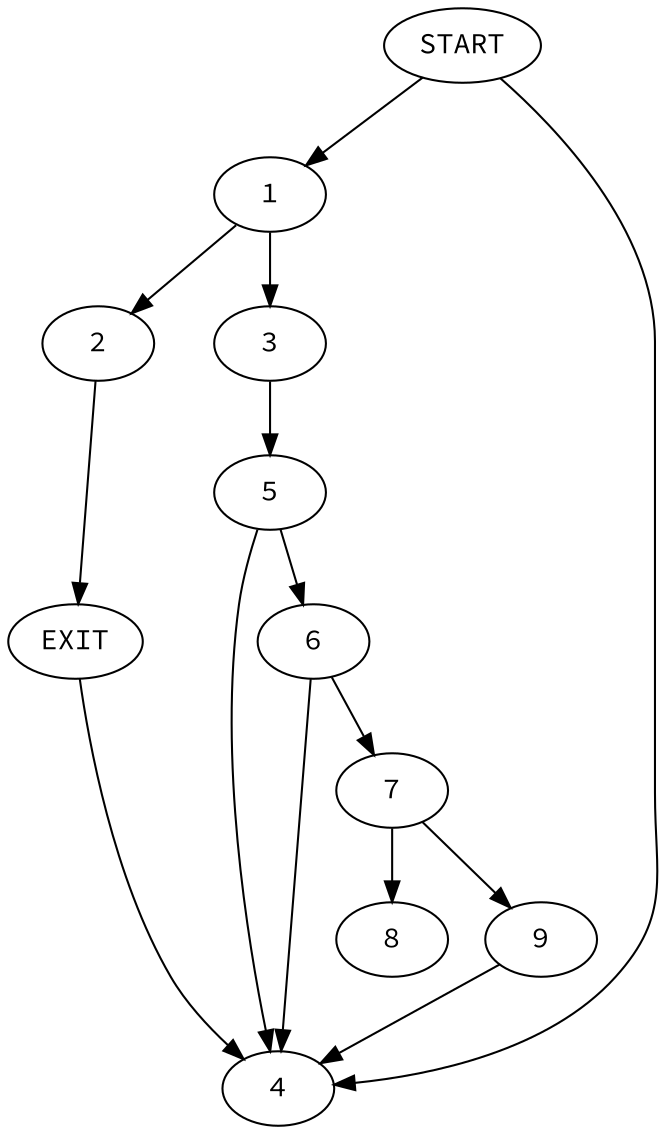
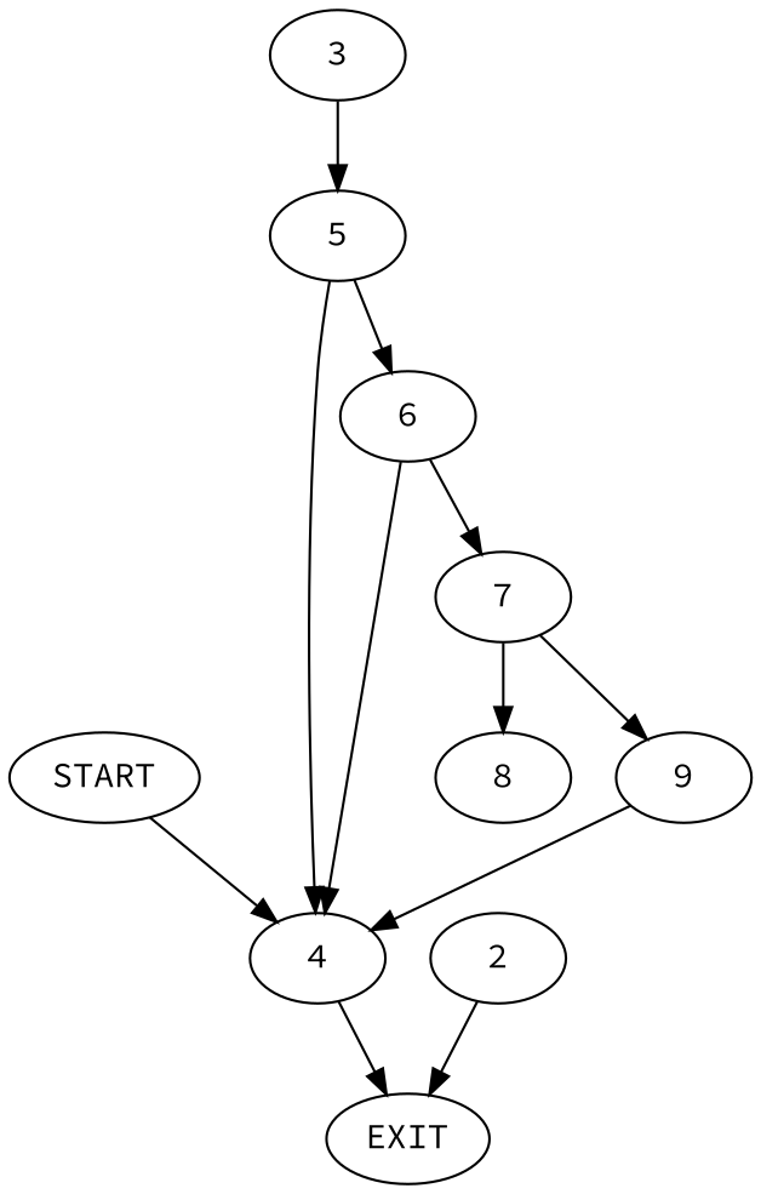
  digraph {
    fontname="Source Code Pro"
    node [fontname="Source Code Pro"]
    edge [fontname="Source Code Pro"]
    n1 [label=START]
-   1
    4
    2
    3
    n6 [label=EXIT]
    5
    6
    7
    8
    9
-   n1 -> 1
    n1 -> 4
-   1 -> 2
-   1 -> 3
-   n6 -> 4
+   4 -> n6
    2 -> n6
    3 -> 5
    5 -> 4
    5 -> 6
    6 -> 4
    6 -> 7
    7 -> 8
    7 -> 9
    9 -> 4
  }
